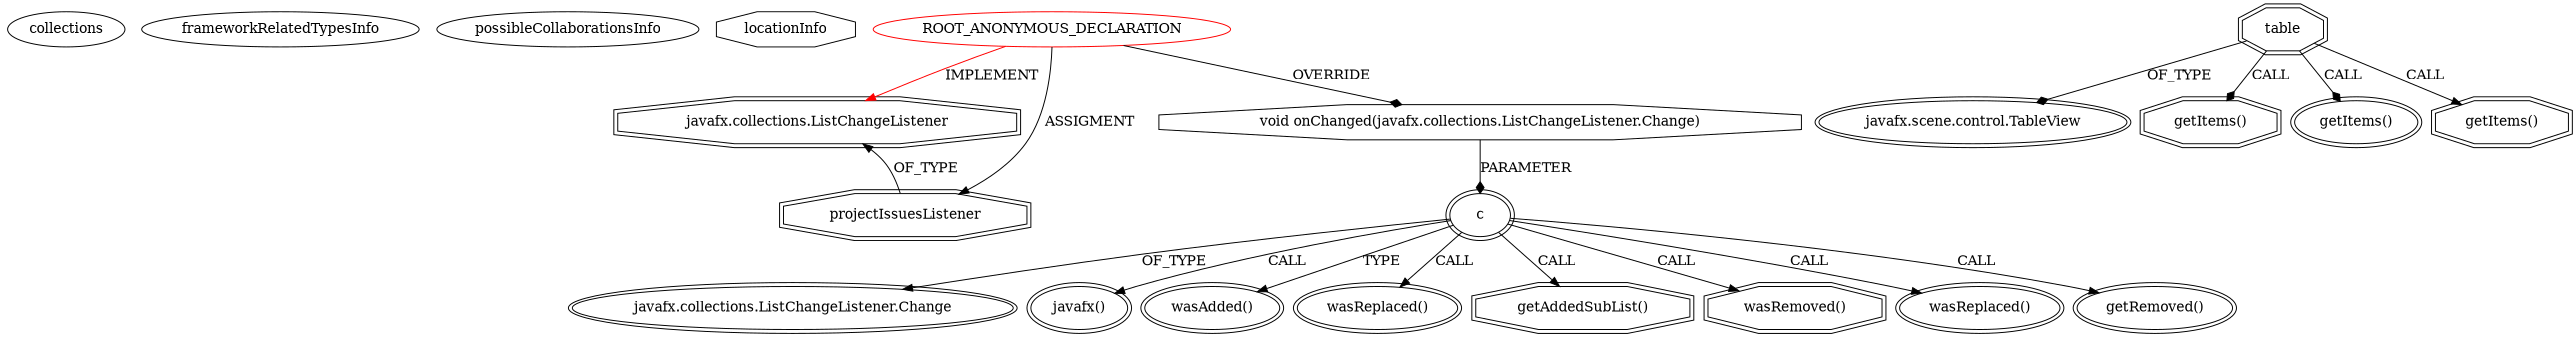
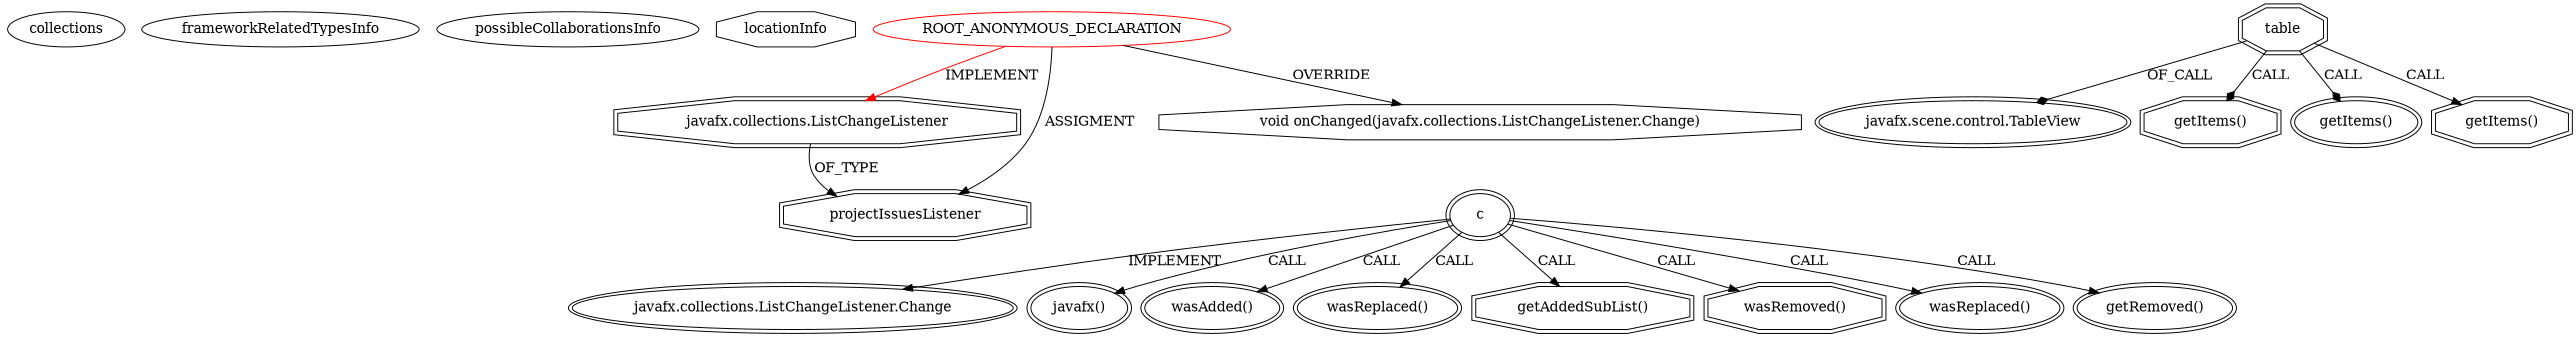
  digraph {
    node [shape=ellipse isFrameworkType=true vertexType=INSIDE_CALL peripheries=2]
    edge [arrowhead=normal]
    n1 [category=extension_graph graphId=242 isAnonymous=true label=collections possibleRelation=false isFrameworkType="" vertexType="" peripheries=""]
    frameworkRelatedTypesInfo [0="javafx.collections.ListChangeListener" isFrameworkType="" vertexType="" peripheries=""]
    possibleCollaborationsInfo [isFrameworkType="" vertexType="" peripheries=""]
    locationInfo [contextSignature=IssueTrackingLiteController filePath="/ChrisWongAtCUHK-JavaFX/JavaFX-master/IssueTrackingLite/src/issuetrackinglite/IssueTrackingLiteController.java" graphId=242 projectName="ChrisWongAtCUHK-JavaFX" shape=octagon isFrameworkType="" vertexType="" peripheries=""]
    n5 [color=red isFrameworkType=false label=ROOT_ANONYMOUS_DECLARATION vertexType=ROOT_ANONYMOUS_DECLARATION peripheries=""]
    n6 [label="javafx.collections.ListChangeListener" shape=octagon vertexType=FRAMEWORK_INTERFACE_TYPE]
    n7 [label=projectIssuesListener shape=octagon vertexType=OUTSIDE_VARIABLE_EXPRESION]
    n8 [isFrameworkType=false label="void onChanged(javafx.collections.ListChangeListener.Change)" shape=octagon vertexType=OVERRIDING_METHOD_DECLARATION peripheries=""]
    n9 [label=c vertexType=PARAMETER_DECLARATION]
    n10 [label="javafx.collections.ListChangeListener.Change" vertexType=FRAMEWORK_CLASS_TYPE]
    n11 [label="javafx()"]
    n12 [label="wasAdded()"]
    n13 [label="wasReplaced()"]
    n14 [label="getAddedSubList()" shape=octagon]
    n15 [label="wasRemoved()" shape=octagon]
    n16 [label="wasReplaced()"]
    n17 [label="getRemoved()"]
    n18 [label=table shape=octagon vertexType=VARIABLE_EXPRESION]
    n19 [label="javafx.scene.control.TableView" vertexType=FRAMEWORK_CLASS_TYPE]
    n20 [label="getItems()" shape=octagon]
    n21 [label="getItems()"]
    n22 [label="getItems()" shape=octagon]
    n5 -> n6 [color=red label=IMPLEMENT]
    n5 -> n7 [label=ASSIGMENT]
-   n5 -> n8 [arrowhead=diamond label=OVERRIDE]
-   n7 -> n6 [label=OF_TYPE]
-   n8 -> n9 [arrowhead=diamond label=PARAMETER]
-   n9 -> n10 [label=OF_TYPE]
+   n5 -> n8 [label=OVERRIDE]
+   n6 -> n7 [label=OF_TYPE]
+   n9 -> n10 [label=IMPLEMENT]
    n9 -> n11 [label=CALL]
-   n9 -> n12 [label=TYPE]
+   n9 -> n12 [label=CALL]
    n9 -> n13 [label=CALL]
    n9 -> n14 [label=CALL]
    n9 -> n15 [label=CALL]
    n9 -> n16 [label=CALL]
    n9 -> n17 [label=CALL]
-   n18 -> n19 [arrowhead=diamond label=OF_TYPE]
+   n18 -> n19 [arrowhead=diamond label=OF_CALL]
    n18 -> n20 [arrowhead=diamond label=CALL]
    n18 -> n21 [arrowhead=diamond label=CALL]
    n18 -> n22 [label=CALL]
  }
